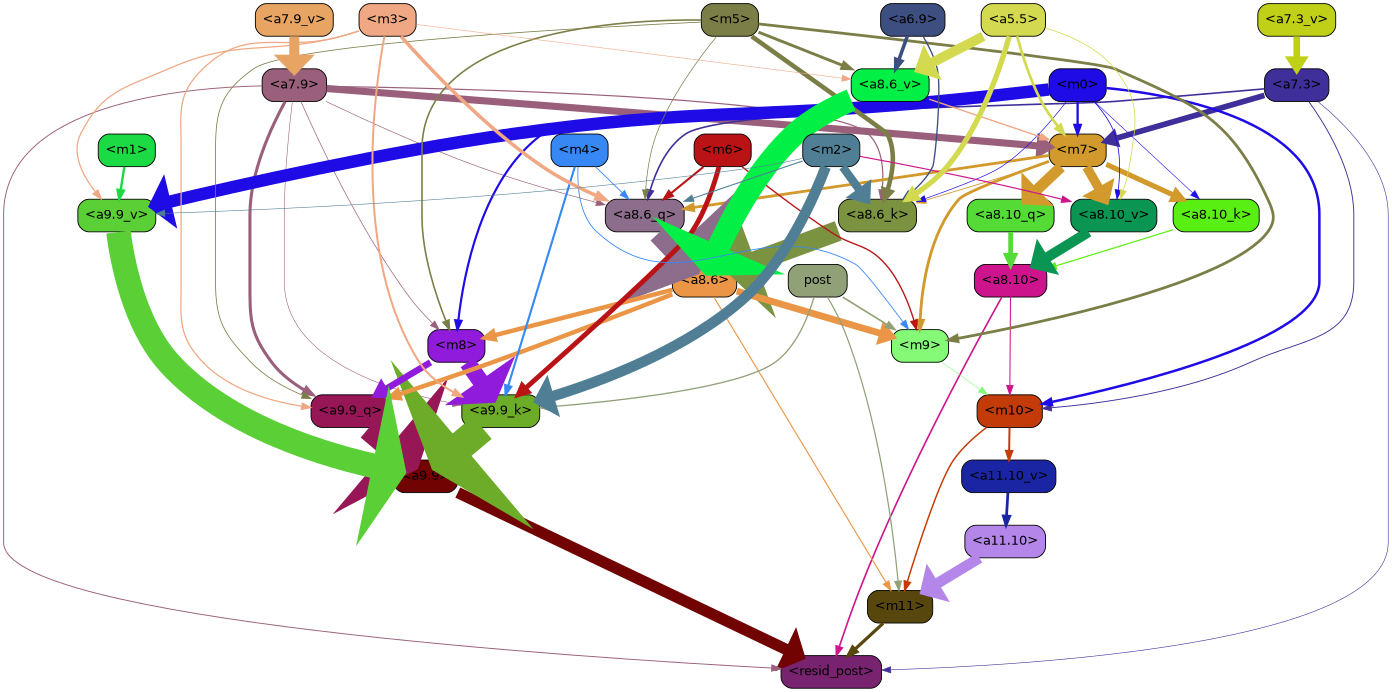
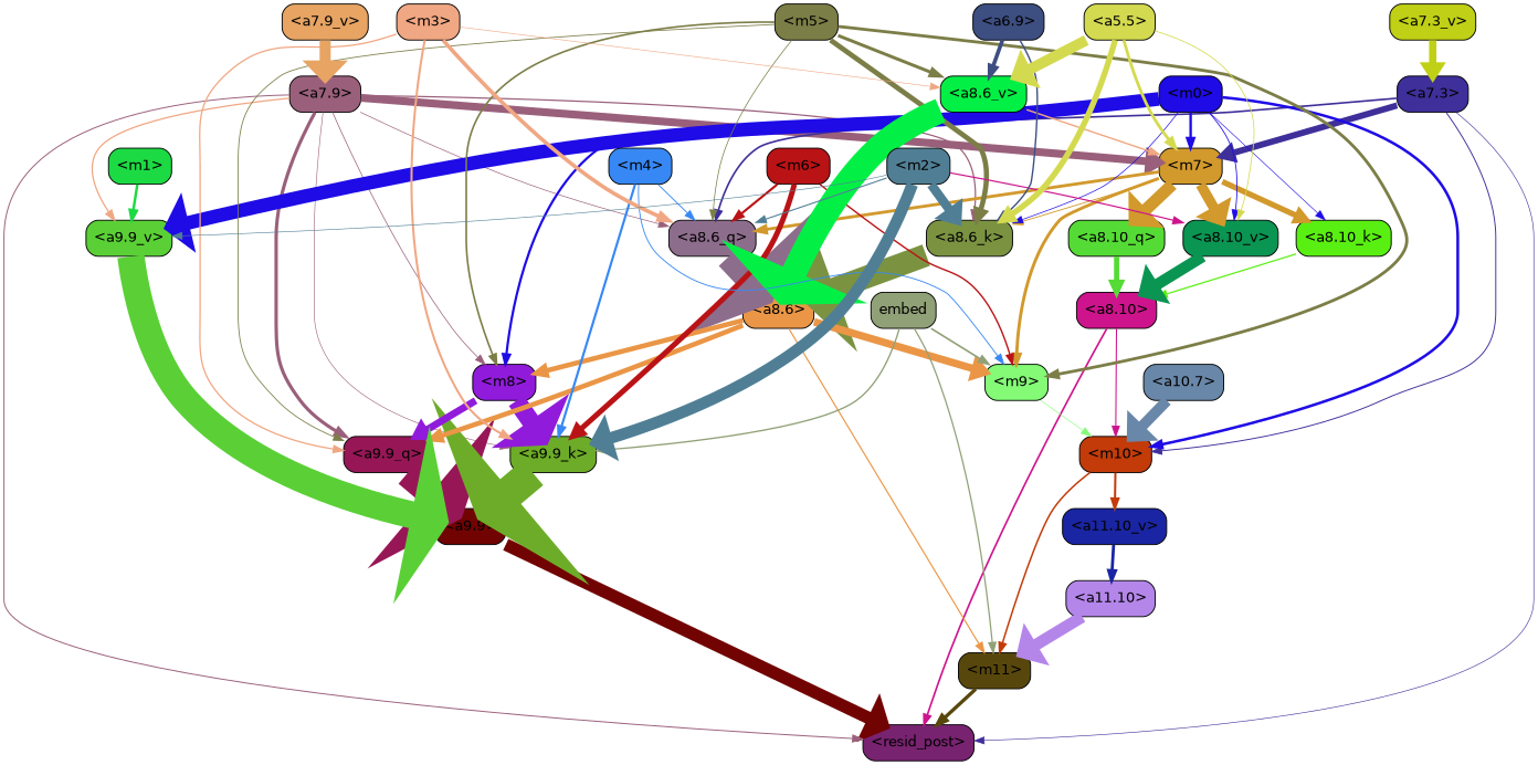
  strict digraph {
    splines=true
    node [color=black fontname=Helvetica shape=box style="filled, rounded"]
    edge [color="#9a607b"]
    "<m11>" [fillcolor="#58470c"]
    "<resid_post>" [fillcolor="#782370"]
    "<a9.9>" [fillcolor="#710302"]
    "<a8.10>" [fillcolor="#cd148c"]
    "<m10>" [fillcolor="#c23b09"]
    "<a11.10_v>" [fillcolor="#1a25a3"]
    "<a11.10>" [fillcolor="#b486ea"]
    "<a7.9>" [fillcolor="#9a607b"]
    "<m7>" [fillcolor="#d2992c"]
    "<a9.9_q>" [fillcolor="#971756"]
    "<a9.9_k>" [fillcolor="#6dac28"]
    "<m8>" [fillcolor="#911bdb"]
    "<a8.6_q>" [fillcolor="#8d6d8c"]
    "<a8.6_k>" [fillcolor="#7b9341"]
    "<m9>" [fillcolor="#84fa77"]
    "<a8.10_k>" [fillcolor="#5aef12"]
    "<a8.10_v>" [fillcolor="#0b9552"]
    "<a8.10_q>" [fillcolor="#55db35"]
    "<a8.6>" [fillcolor="#ea9646"]
    "<a7.3>" [fillcolor="#3f2f9a"]
-   embed [fillcolor="#91a177" label=post]
+   embed [fillcolor="#91a177"]
+   "<a10.7>" [fillcolor="#6987a8"]
    "<m0>" [fillcolor="#1e0be6"]
    "<a9.9_v>" [fillcolor="#5ad036"]
    "<m6>" [fillcolor="#ba1316"]
    "<m5>" [fillcolor="#7c7e47"]
    "<a8.6_v>" [fillcolor="#02f045"]
    "<m4>" [fillcolor="#3788f4"]
    "<m3>" [fillcolor="#f0a783"]
    "<m2>" [fillcolor="#507f95"]
    "<m1>" [fillcolor="#1cda43"]
    "<a6.9>" [fillcolor="#3d4e81"]
    "<a5.5>" [fillcolor="#d4da50"]
    "<a7.9_v>" [fillcolor="#e7a463"]
    "<a7.3_v>" [fillcolor="#c0d016"]
    "<m11>" -> "<resid_post>" [color="#58470c" penwidth=3.564229369163513]
    "<a9.9>" -> "<resid_post>" [color="#710302" penwidth=12.493714332580566]
    "<a8.10>" -> "<resid_post>" [color="#cd148c" penwidth=1.7969894409179688]
    "<a8.10>" -> "<m10>" [color="#cd148c" penwidth=1.1516046524047852]
    "<m10>" -> "<m11>" [color="#c23b09" penwidth=1.6351637840270996]
    "<m10>" -> "<a11.10_v>" [color="#c23b09" penwidth=2.195528030395508]
    "<a11.10_v>" -> "<a11.10>" [color="#1a25a3" penwidth=3.037395477294922]
    "<a11.10>" -> "<m11>" [color="#b486ea" penwidth=11.804504871368408]
    "<a7.9>" -> "<resid_post>" [penwidth=1.061915397644043]
    "<a7.9>" -> "<m7>" [penwidth=7.860968112945557]
    "<a7.9>" -> "<a9.9_q>" [penwidth=3.4010400772094727]
    "<a7.9>" -> "<a9.9_k>" [penwidth=0.6359977722167969]
    "<a7.9>" -> "<m8>" [penwidth=0.7847824096679688]
    "<a7.9>" -> "<a8.6_q>" [penwidth=0.7225875854492188]
    "<a7.9>" -> "<a8.6_k>" [penwidth=1.3351249694824219]
    "<m7>" -> "<a8.6_q>" [color="#d2992c" penwidth=3.078853130340576]
    "<m7>" -> "<a8.6_k>" [color="#d2992c" penwidth=0.9513492584228516]
    "<m7>" -> "<m9>" [color="#d2992c" penwidth=3.136892318725586]
    "<m7>" -> "<a8.10_k>" [color="#d2992c" penwidth=5.668270111083984]
    "<m7>" -> "<a8.10_v>" [color="#d2992c" penwidth=10.289600372314453]
    "<m7>" -> "<a8.10_q>" [color="#d2992c" penwidth=12.156120300292969]
    "<a9.9_q>" -> "<a9.9>" [color="#971756" penwidth=28.56541872024536]
    "<a9.9_k>" -> "<a9.9>" [color="#6dac28" penwidth=32.31142416596413]
    "<m8>" -> "<a9.9_q>" [color="#911bdb" penwidth=7.189451217651367]
    "<m8>" -> "<a9.9_k>" [color="#911bdb" penwidth=18.19952392578125]
    "<a8.6_q>" -> "<a8.6>" [color="#8d6d8c" penwidth=27.11296832561493]
    "<a8.6_k>" -> "<a8.6>" [color="#7b9341" penwidth=22.57996129989624]
    "<m9>" -> "<m10>" [color="#84fa77" penwidth=0.6350235939025879]
    "<a8.10_k>" -> "<a8.10>" [color="#5aef12" penwidth=1.3374805450439453]
    "<a8.10_v>" -> "<a8.10>" [color="#0b9552" penwidth=11.339973449707031]
    "<a8.10_q>" -> "<a8.10>" [color="#55db35" penwidth=5.194318771362305]
    "<a8.6>" -> "<m11>" [color="#ea9646" penwidth=1.2564282417297363]
    "<a8.6>" -> "<a9.9_q>" [color="#ea9646" penwidth=4.915989875793457]
    "<a8.6>" -> "<m8>" [color="#ea9646" penwidth=4.953336715698242]
    "<a8.6>" -> "<m9>" [color="#ea9646" penwidth=7.538959503173828]
    "<a7.3>" -> "<resid_post>" [color="#3f2f9a" penwidth=0.6493911743164062]
    "<a7.3>" -> "<m10>" [color="#3f2f9a" penwidth=1.0287714004516602]
    "<a7.3>" -> "<m7>" [color="#3f2f9a" penwidth=6.300837516784668]
    "<a7.3>" -> "<a8.6_q>" [color="#3f2f9a" penwidth=1.7833585739135742]
    embed -> "<m11>" [color="#91a177" penwidth=1.3679008483886719]
    embed -> "<a9.9_k>" [color="#91a177" penwidth=1.4555702209472656]
    embed -> "<m9>" [color="#91a177" penwidth=1.8025074005126953]
+   "<a10.7>" -> "<m10>" [color="#6987a8" penwidth=10.747549057006836]
    "<m0>" -> "<m10>" [color="#1e0be6" penwidth=2.7613906860351562]
    "<m0>" -> "<m7>" [color="#1e0be6" penwidth=2.5545620918273926]
    "<m0>" -> "<m8>" [color="#1e0be6" penwidth=2.381570816040039]
    "<m0>" -> "<a8.6_k>" [color="#1e0be6" penwidth=0.7486534118652344]
    "<m0>" -> "<a8.10_k>" [color="#1e0be6" penwidth=0.6495761871337891]
    "<m0>" -> "<a8.10_v>" [color="#1e0be6" penwidth=0.8922653198242188]
    "<m0>" -> "<a9.9_v>" [color="#1e0be6" penwidth=13.730411529541016]
    "<a9.9_v>" -> "<a9.9>" [color="#5ad036" penwidth=27.08489227294922]
    "<m6>" -> "<a9.9_k>" [color="#ba1316" penwidth=5.398126602172852]
    "<m6>" -> "<a8.6_q>" [color="#ba1316" penwidth=2.3049817085266113]
    "<m6>" -> "<m9>" [color="#ba1316" penwidth=1.5130538940429688]
    "<m5>" -> "<a9.9_q>" [color="#7c7e47" penwidth=0.8938226699829102]
    "<m5>" -> "<m8>" [color="#7c7e47" penwidth=1.7677688598632812]
    "<m5>" -> "<a8.6_q>" [color="#7c7e47" penwidth=0.7973227500915527]
    "<m5>" -> "<a8.6_k>" [color="#7c7e47" penwidth=5.085668563842773]
    "<m5>" -> "<m9>" [color="#7c7e47" penwidth=3.070161819458008]
    "<m5>" -> "<a8.6_v>" [color="#7c7e47" penwidth=3.2228469848632812]
    "<a8.6_v>" -> "<m7>" [color="#f0a783" penwidth=1.519754409790039]
    "<a8.6_v>" -> "<a8.6>" [color="#02f045" penwidth=25.068782806396484]
    "<m4>" -> "<a9.9_k>" [color="#3788f4" penwidth=2.334225654602051]
    "<m4>" -> "<a8.6_q>" [color="#3788f4" penwidth=0.9813051223754883]
    "<m4>" -> "<m9>" [color="#3788f4" penwidth=0.9546451568603516]
    "<m3>" -> "<a9.9_q>" [color="#f0a783" penwidth=1.3806190490722656]
    "<m3>" -> "<a9.9_k>" [color="#f0a783" penwidth=2.201329231262207]
    "<m3>" -> "<a8.6_q>" [color="#f0a783" penwidth=3.894710063934326]
-   "<m3>" -> "<a9.9_v>" [color="#f0a783" penwidth=1.3742599487304688]
+   "<a7.9>" -> "<a9.9_v>" [color="#f0a783" penwidth=1.3742599487304688]
    "<m3>" -> "<a8.6_v>" [color="#f0a783" penwidth=0.6379051208496094]
    "<m2>" -> "<a9.9_k>" [color="#507f95" penwidth=11.667590618133545]
    "<m2>" -> "<a8.6_q>" [color="#507f95" penwidth=1.1711654663085938]
    "<m2>" -> "<a8.6_k>" [color="#507f95" penwidth=9.172065734863281]
    "<m2>" -> "<a8.10_v>" [color="#cd148c" penwidth=1.287038803100586]
    "<m2>" -> "<a9.9_v>" [color="#507f95" penwidth=0.6356887817382812]
    "<m1>" -> "<a9.9_v>" [color="#1cda43" penwidth=2.656749725341797]
    "<a6.9>" -> "<a8.6_k>" [color="#3d4e81" penwidth=1.504995346069336]
    "<a6.9>" -> "<a8.6_v>" [color="#3d4e81" penwidth=3.925710678100586]
    "<a5.5>" -> "<m7>" [color="#d4da50" penwidth=3.0042500495910645]
    "<a5.5>" -> "<a8.6_k>" [color="#d4da50" penwidth=5.877564430236816]
    "<a5.5>" -> "<a8.10_v>" [color="#d4da50" penwidth=0.8552722930908203]
    "<a5.5>" -> "<a8.6_v>" [color="#d4da50" penwidth=10.800443649291992]
    "<a7.9_v>" -> "<a7.9>" [color="#e7a463" penwidth=11.073700428009033]
    "<a7.3_v>" -> "<a7.3>" [color="#c0d016" penwidth=7.367694854736328]
  }
